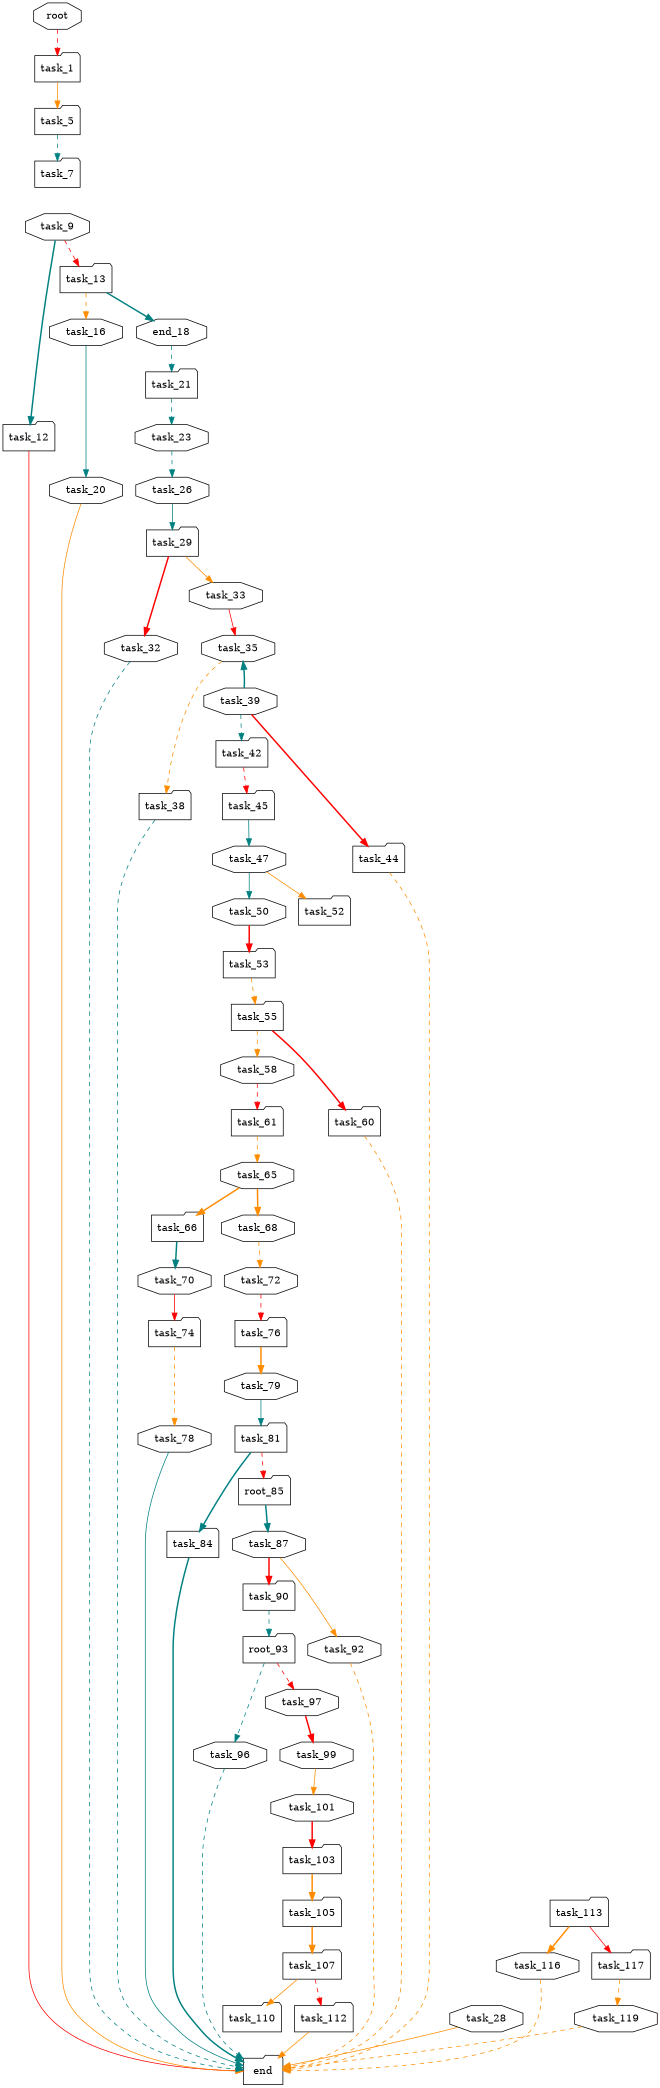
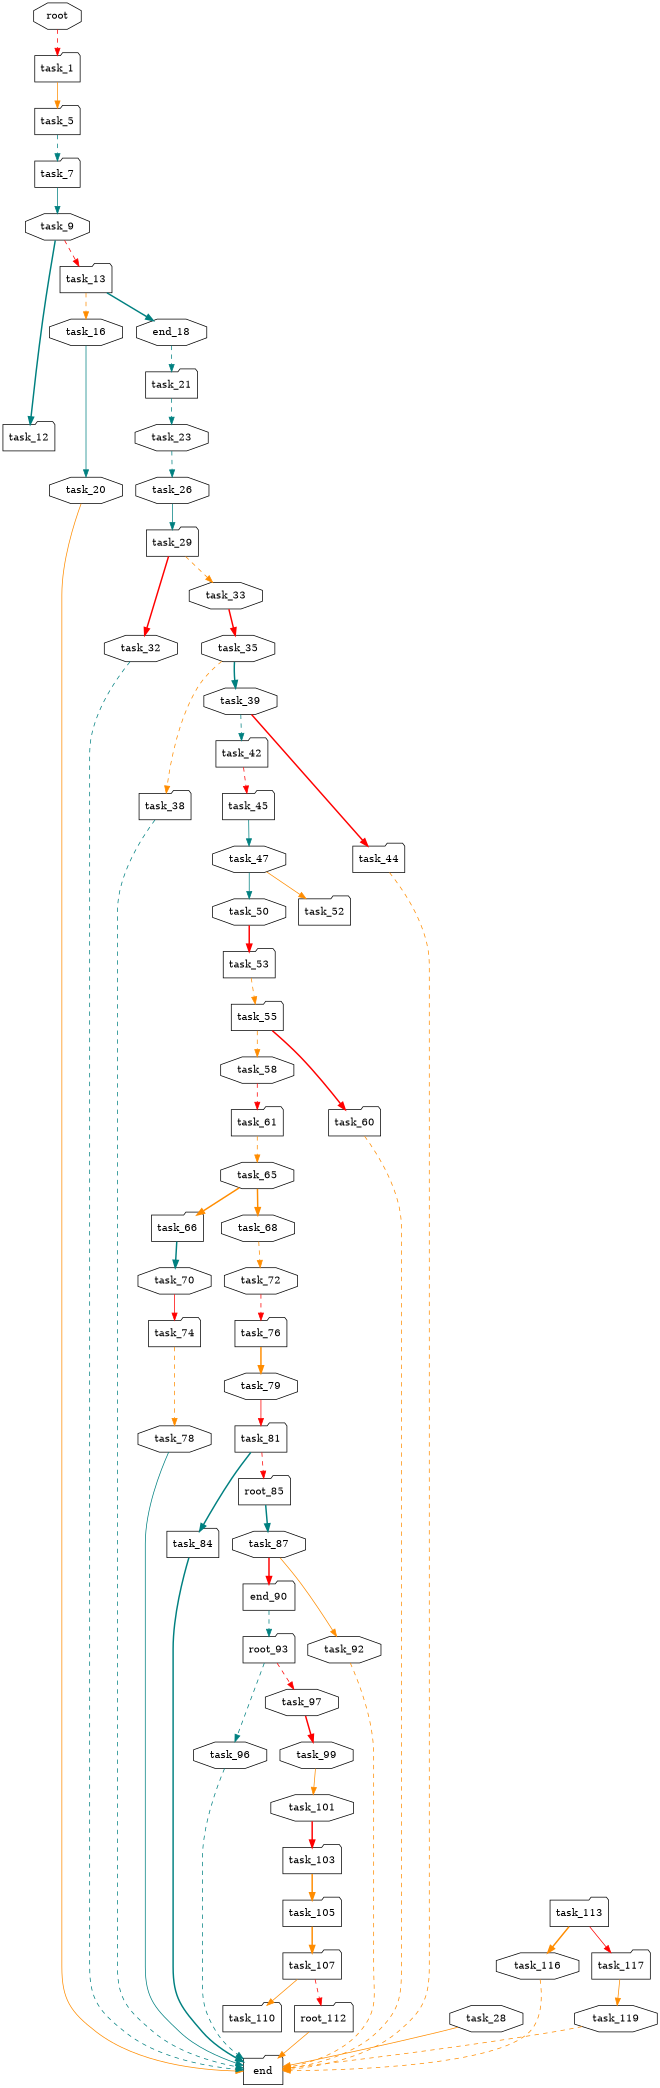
  digraph {
    node [shape=folder]
    edge [color=darkorange style=dashed]
    root [shape=octagon]
    task_1
    task_5
    task_7
    task_9 [shape=octagon]
    task_12
    task_13
    end
    task_16 [shape=octagon]
    n10 [label=end_18 shape=octagon]
    task_20 [shape=octagon]
    task_21
    task_23 [shape=octagon]
    task_26 [shape=octagon]
    task_29
    task_28 [shape=octagon]
    task_32 [shape=octagon]
    task_33 [shape=octagon]
    task_35 [shape=octagon]
    task_38
    task_39 [shape=octagon]
    task_42
    task_44
    task_45
    task_47 [shape=octagon]
    task_50 [shape=octagon]
    task_52
    task_53
    task_55
    task_58 [shape=octagon]
    task_60
    task_61
    n33 [label=task_65 shape=octagon]
    task_66
    task_68 [shape=octagon]
    task_70 [shape=octagon]
    task_72 [shape=octagon]
    task_74
    task_76
    task_78 [shape=octagon]
    task_79 [shape=octagon]
    task_81
    task_84
    n44 [label=root_85]
    task_87 [shape=octagon]
-   task_90
+   task_90 [label=end_90]
    task_92 [shape=octagon]
    n48 [label=root_93]
    task_96 [shape=octagon]
    task_97 [shape=octagon]
    task_99 [shape=octagon]
    task_101 [shape=octagon]
    task_103
    task_105
    task_107
    task_110
-   task_112
+   task_112 [label=root_112]
    task_116 [shape=octagon]
    task_113
    task_117
    task_119 [shape=octagon]
    root -> task_1 [color=red]
    task_1 -> task_5 [style=solid]
    task_5 -> task_7 [color=teal]
+   task_7 -> task_9 [color=teal style=solid]
    task_9 -> task_12 [color=teal style=bold]
    task_9 -> task_13 [color=red]
-   task_12 -> end [color=red style=solid]
    task_13 -> task_16
    task_13 -> n10 [color=teal style=bold]
    task_16 -> task_20 [color=teal style=solid]
    n10 -> task_21 [color=teal]
    task_20 -> end [style=solid]
    task_21 -> task_23 [color=teal]
    task_23 -> task_26 [color=teal]
    task_26 -> task_29 [color=teal style=solid]
    task_29 -> task_32 [color=red style=bold]
-   task_29 -> task_33 [style=solid]
+   task_29 -> task_33
    task_28 -> end [style=solid]
    task_32 -> end [color=teal]
-   task_33 -> task_35 [color=red style=solid]
+   task_33 -> task_35 [color=red style=bold]
    task_35 -> task_38
-   task_39 -> task_35 [color=teal style=bold]
+   task_35 -> task_39 [color=teal style=bold]
    task_38 -> end [color=teal]
    task_39 -> task_42 [color=teal]
    task_39 -> task_44 [color=red style=bold]
    task_42 -> task_45 [color=red]
    task_44 -> end
    task_45 -> task_47 [color=teal style=solid]
    task_47 -> task_50 [color=teal style=solid]
    task_47 -> task_52 [style=solid]
    task_50 -> task_53 [color=red style=bold]
    task_53 -> task_55
    task_55 -> task_58
    task_55 -> task_60 [color=red style=bold]
    task_58 -> task_61 [color=red]
    task_60 -> end
    task_61 -> n33
    n33 -> task_66 [style=bold]
    n33 -> task_68 [style=bold]
    task_66 -> task_70 [color=teal style=bold]
    task_68 -> task_72
    task_70 -> task_74 [color=red style=solid]
    task_72 -> task_76 [color=red]
    task_74 -> task_78
    task_76 -> task_79 [style=bold]
    task_78 -> end [color=teal style=solid]
-   task_79 -> task_81 [color=teal style=solid]
+   task_79 -> task_81 [color=red style=solid]
    task_81 -> task_84 [color=teal style=bold]
    task_81 -> n44 [color=red]
    task_84 -> end [color=teal style=bold]
    n44 -> task_87 [color=teal style=bold]
    task_87 -> task_90 [color=red style=bold]
    task_87 -> task_92 [style=solid]
    task_90 -> n48 [color=teal]
    task_92 -> end
    n48 -> task_96 [color=teal]
    n48 -> task_97 [color=red]
    task_96 -> end [color=teal]
    task_97 -> task_99 [color=red style=bold]
    task_99 -> task_101 [style=solid]
    task_101 -> task_103 [color=red style=bold]
    task_103 -> task_105 [style=bold]
    task_105 -> task_107 [style=bold]
    task_107 -> task_110 [style=solid]
    task_107 -> task_112 [color=red]
    task_112 -> end [style=solid]
    task_116 -> end
    task_113 -> task_116 [style=bold]
    task_113 -> task_117 [color=red style=solid]
-   task_117 -> task_119
+   task_117 -> task_119 [style=solid]
    task_119 -> end
  }
